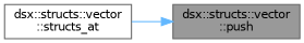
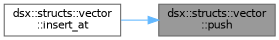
  digraph {
    rankdir=RL
    node [fontname=Helvetica fontsize=10 shape=box style=filled]
    n1 [color=gray40 fillcolor=grey60 fontcolor=black height=0.2 label="dsx::structs::vector\l::push" width=0.4]
-   n2 [color=grey40 fillcolor=white height=0.2 label="dsx::structs::vector\l::structs_at" width=0.4]
+   n2 [color=grey40 fillcolor=white height=0.2 label="dsx::structs::vector\l::insert_at" width=0.4]
    n1 -> n2 [color=steelblue1 dir=back fontname=Helvetica fontsize=10 labelfontname=Helvetica labelfontsize=10 style=solid]
  }
